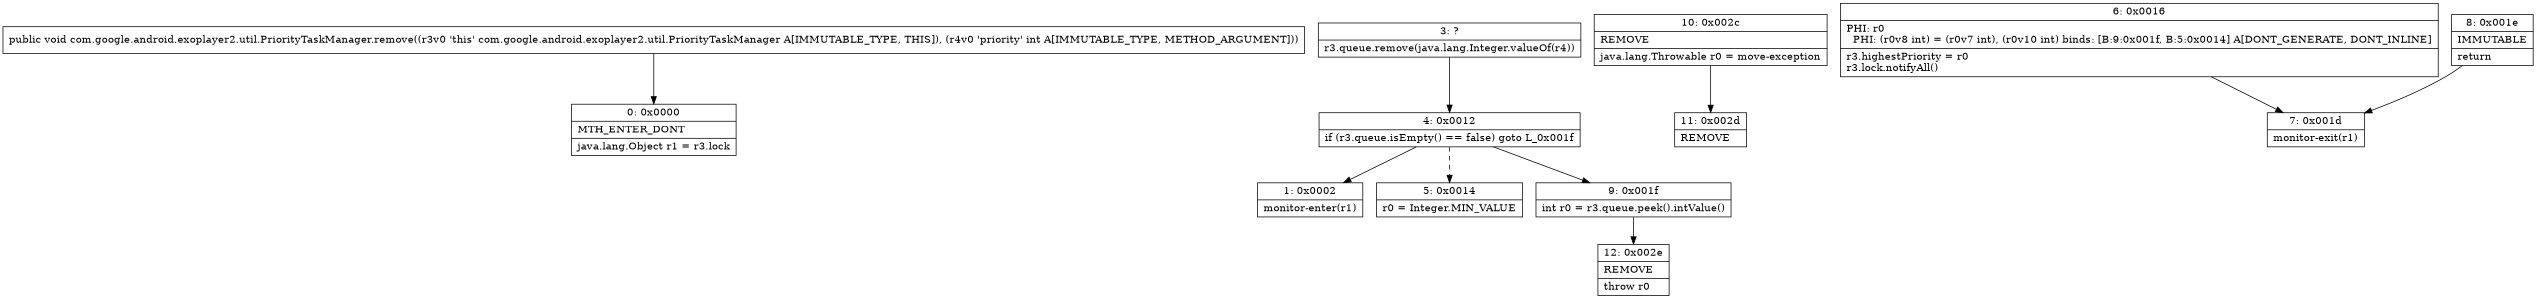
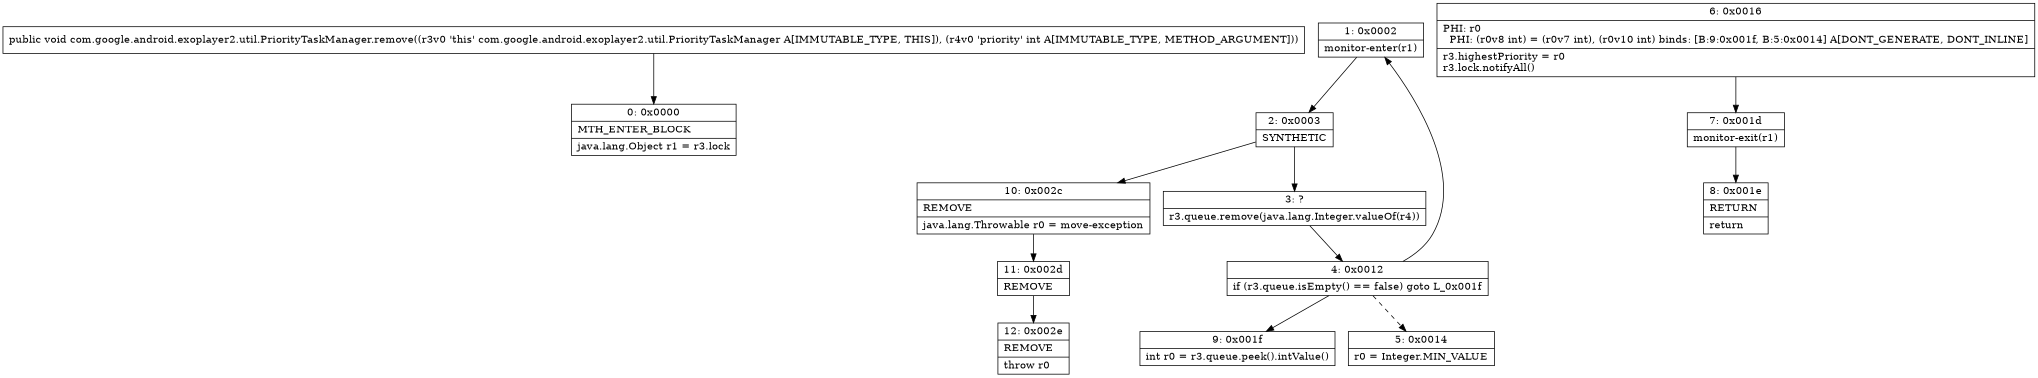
  digraph {
    node [shape=record]
-   n1 [label="{0\:\ 0x0000|MTH_ENTER_DONT\l|java.lang.Object r1 = r3.lock\l}"]
+   n1 [label="{0\:\ 0x0000|MTH_ENTER_BLOCK\l|java.lang.Object r1 = r3.lock\l}"]
    n2 [label="{1\:\ 0x0002|monitor\-enter(r1)\l}"]
+   n3 [label="{2\:\ 0x0003|SYNTHETIC\l}"]
    n4 [label="{3\:\ ?|r3.queue.remove(java.lang.Integer.valueOf(r4))\l}"]
    n5 [label="{10\:\ 0x002c|REMOVE\l|java.lang.Throwable r0 = move\-exception\l}"]
    n6 [label="{4\:\ 0x0012|if (r3.queue.isEmpty() == false) goto L_0x001f\l}"]
    n7 [label="{11\:\ 0x002d|REMOVE\l}"]
    n8 [label="{5\:\ 0x0014|r0 = Integer.MIN_VALUE\l}"]
    n9 [label="{9\:\ 0x001f|int r0 = r3.queue.peek().intValue()\l}"]
    n10 [label="{6\:\ 0x0016|PHI: r0 \l  PHI: (r0v8 int) = (r0v7 int), (r0v10 int) binds: [B:9:0x001f, B:5:0x0014] A[DONT_GENERATE, DONT_INLINE]\l|r3.highestPriority = r0\lr3.lock.notifyAll()\l}"]
    n11 [label="{7\:\ 0x001d|monitor\-exit(r1)\l}"]
-   n12 [label="{8\:\ 0x001e|IMMUTABLE\l|return\l}"]
+   n12 [label="{8\:\ 0x001e|RETURN\l|return\l}"]
    n13 [label="{12\:\ 0x002e|REMOVE\l|throw r0\l}"]
    n14 [label="{public void com.google.android.exoplayer2.util.PriorityTaskManager.remove((r3v0 'this' com.google.android.exoplayer2.util.PriorityTaskManager A[IMMUTABLE_TYPE, THIS]), (r4v0 'priority' int A[IMMUTABLE_TYPE, METHOD_ARGUMENT])) }"]
+   n2 -> n3
+   n3 -> n4
+   n3 -> n5
    n4 -> n6
    n5 -> n7
    n6 -> n2
    n6 -> n8 [style=dashed]
    n6 -> n9
-   n9 -> n13
+   n7 -> n13
    n10 -> n11
-   n12 -> n11
+   n11 -> n12
    n14 -> n1
  }
